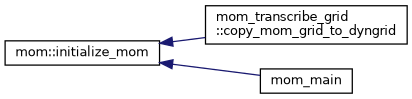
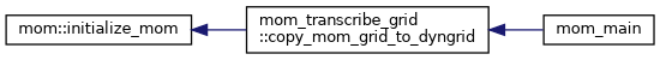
  digraph {
    rankdir=LR
    node [color=black fillcolor=white fontname=Helvetica fontsize=10 shape=record style=filled]
    edge [color=midnightblue dir=back fontname=Helvetica fontsize=10 labelfontname=Helvetica labelfontsize=10 style=solid]
    n1 [fontcolor=black height=0.2 label="mom_transcribe_grid\l::copy_mom_grid_to_dyngrid" width=0.4]
    n2 [height=0.2 label="mom::initialize_mom" width=0.4]
    n3 [height=0.2 label=mom_main width=0.4]
    n2 -> n1
-   n2 -> n3
+   n1 -> n3
  }
